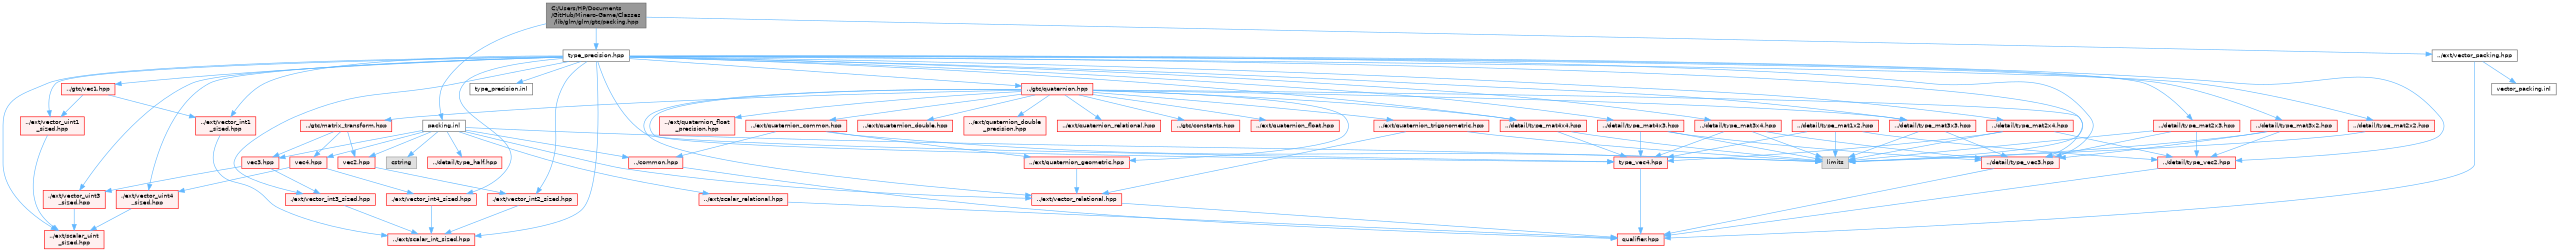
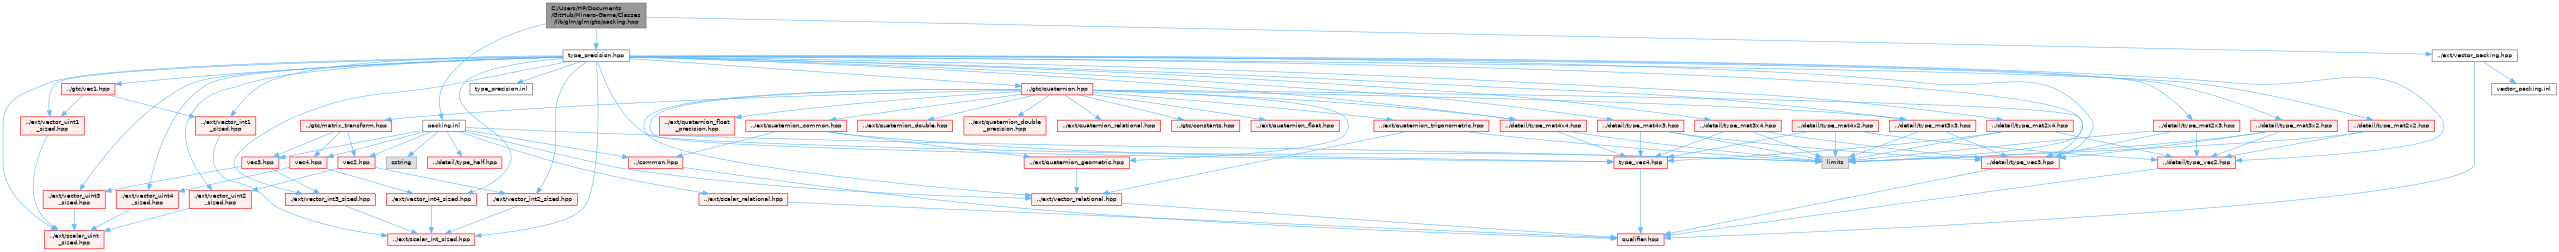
  digraph {
    node [color=red fillcolor="#FFF0F0" fontname=Helvetica fontsize=10 shape=box style=filled]
    edge [color=steelblue1 fontname=Helvetica fontsize=10 labelfontname=Helvetica labelfontsize=10 style=solid]
    n1 [color=gray40 fillcolor=grey60 fontcolor=black height=0.2 label="C:/Users/HP/Documents\l/GitHub/Minero-Game/Classes\l/lib/glm/glm/gtc/packing.hpp" width=0.4]
    n2 [color=grey40 fillcolor=white height=0.2 label="type_precision.hpp" width=0.4]
    n3 [color=grey40 fillcolor=white height=0.2 label="../ext/vector_packing.hpp" width=0.4]
    n4 [color=grey40 fillcolor=white height=0.2 label="packing.inl" width=0.4]
    n5 [height=0.2 label="../gtc/quaternion.hpp" width=0.4]
    n6 [height=0.2 label="./ext/vector_int2_sized.hpp" width=0.4]
    n7 [height=0.2 label="../ext/scalar_int_sized.hpp" width=0.4]
+   n8 [height=0.2 label="./ext/vector_uint2\l_sized.hpp" width=0.4]
    n9 [height=0.2 label="../ext/scalar_uint\l_sized.hpp" width=0.4]
    n10 [height=0.2 label="./ext/vector_int3_sized.hpp" width=0.4]
    n11 [height=0.2 label="./ext/vector_uint3\l_sized.hpp" width=0.4]
    n12 [height=0.2 label="./ext/vector_int4_sized.hpp" width=0.4]
    n13 [height=0.2 label="./ext/vector_uint4\l_sized.hpp" width=0.4]
    n14 [height=0.2 label="../detail/type_mat3x3.hpp" width=0.4]
    n15 [height=0.2 label="../detail/type_vec3.hpp" width=0.4]
    n16 [height=0.2 label="../detail/type_mat4x4.hpp" width=0.4]
    n17 [height=0.2 label="type_vec4.hpp" width=0.4]
    n18 [height=0.2 label="../gtc/vec1.hpp" width=0.4]
    n19 [height=0.2 label="../ext/vector_int1\l_sized.hpp" width=0.4]
    n20 [height=0.2 label="../ext/vector_uint1\l_sized.hpp" width=0.4]
    n21 [height=0.2 label="../detail/type_vec2.hpp" width=0.4]
    n22 [height=0.2 label="../detail/type_mat2x2.hpp" width=0.4]
    n23 [height=0.2 label="../detail/type_mat2x3.hpp" width=0.4]
    n24 [height=0.2 label="../detail/type_mat2x4.hpp" width=0.4]
    n25 [height=0.2 label="../detail/type_mat3x2.hpp" width=0.4]
    n26 [height=0.2 label="../detail/type_mat3x4.hpp" width=0.4]
    n27 [height=0.2 label="../detail/type_mat4x3.hpp" width=0.4]
    n28 [color=grey40 fillcolor=white height=0.2 label="type_precision.inl" width=0.4]
    n29 [color=grey60 fillcolor="#E0E0E0" height=0.2 label=limits width=0.4]
    n30 [height=0.2 label="qualifier.hpp" width=0.4]
    n31 [color=grey40 fillcolor=white height=0.2 label="vector_packing.inl" width=0.4]
    n32 [height=0.2 label="../ext/vector_relational.hpp" width=0.4]
    n33 [height=0.2 label="vec2.hpp" width=0.4]
    n34 [height=0.2 label="vec3.hpp" width=0.4]
    n35 [height=0.2 label="vec4.hpp" width=0.4]
    n36 [height=0.2 label="../common.hpp" width=0.4]
    n37 [height=0.2 label="../ext/scalar_relational.hpp" width=0.4]
    n38 [height=0.2 label="../detail/type_half.hpp" width=0.4]
    n39 [color=grey60 fillcolor="#E0E0E0" height=0.2 label=cstring width=0.4]
    n40 [height=0.2 label="../gtc/constants.hpp" width=0.4]
    n41 [height=0.2 label="../gtc/matrix_transform.hpp" width=0.4]
    n42 [height=0.2 label="../ext/quaternion_common.hpp" width=0.4]
    n43 [height=0.2 label="../ext/quaternion_geometric.hpp" width=0.4]
    n44 [height=0.2 label="../ext/quaternion_float.hpp" width=0.4]
    n45 [height=0.2 label="../ext/quaternion_float\l_precision.hpp" width=0.4]
    n46 [height=0.2 label="../ext/quaternion_double.hpp" width=0.4]
    n47 [height=0.2 label="../ext/quaternion_double\l_precision.hpp" width=0.4]
    n48 [height=0.2 label="../ext/quaternion_relational.hpp" width=0.4]
    n49 [height=0.2 label="../ext/quaternion_trigonometric.hpp" width=0.4]
-   n50 [height=0.2 label="../detail/type_mat1x2.hpp" width=0.4]
+   n50 [height=0.2 label="../detail/type_mat4x2.hpp" width=0.4]
    n1 -> n2
    n1 -> n3
    n1 -> n4
    n2 -> n5
    n2 -> n6
    n2 -> n7
+   n2 -> n8
    n2 -> n9
    n2 -> n10
    n2 -> n11
    n2 -> n12
    n2 -> n13
    n2 -> n14
    n2 -> n15
    n2 -> n16
    n2 -> n17
    n2 -> n18
    n2 -> n19
    n2 -> n20
    n2 -> n21
    n2 -> n22
    n2 -> n23
    n2 -> n24
    n2 -> n25
    n2 -> n26
    n2 -> n27
    n2 -> n28
    n2 -> n29
    n3 -> n30
    n3 -> n31
    n4 -> n29
    n4 -> n32
    n4 -> n33
    n4 -> n34
    n4 -> n35
    n4 -> n36
    n4 -> n37
    n4 -> n38
    n4 -> n39
    n5 -> n14
    n5 -> n15
    n5 -> n16
    n5 -> n17
    n5 -> n32
    n5 -> n40
    n5 -> n41
    n5 -> n42
    n5 -> n43
    n5 -> n44
    n5 -> n45
    n5 -> n46
    n5 -> n47
    n5 -> n48
    n5 -> n49
    n6 -> n7
+   n8 -> n9
    n10 -> n7
    n11 -> n9
    n12 -> n7
    n13 -> n9
    n14 -> n15
    n14 -> n29
    n15 -> n30
    n16 -> n17
    n16 -> n29
    n17 -> n30
    n18 -> n19
    n18 -> n20
    n19 -> n7
    n20 -> n9
    n21 -> n30
+   n22 -> n21
    n22 -> n29
    n23 -> n15
    n23 -> n21
    n23 -> n29
    n24 -> n17
    n24 -> n21
    n24 -> n29
    n25 -> n15
    n25 -> n21
    n25 -> n29
    n26 -> n15
    n26 -> n17
    n26 -> n29
    n27 -> n15
    n27 -> n17
    n27 -> n29
    n32 -> n30
    n33 -> n6
+   n33 -> n8
    n34 -> n10
    n34 -> n11
    n35 -> n12
    n35 -> n13
    n36 -> n30
    n37 -> n30
    n41 -> n33
    n41 -> n34
    n41 -> n35
    n42 -> n29
    n42 -> n36
    n42 -> n43
    n43 -> n32
    n49 -> n29
    n49 -> n32
    n50 -> n17
    n50 -> n21
    n50 -> n29
  }
